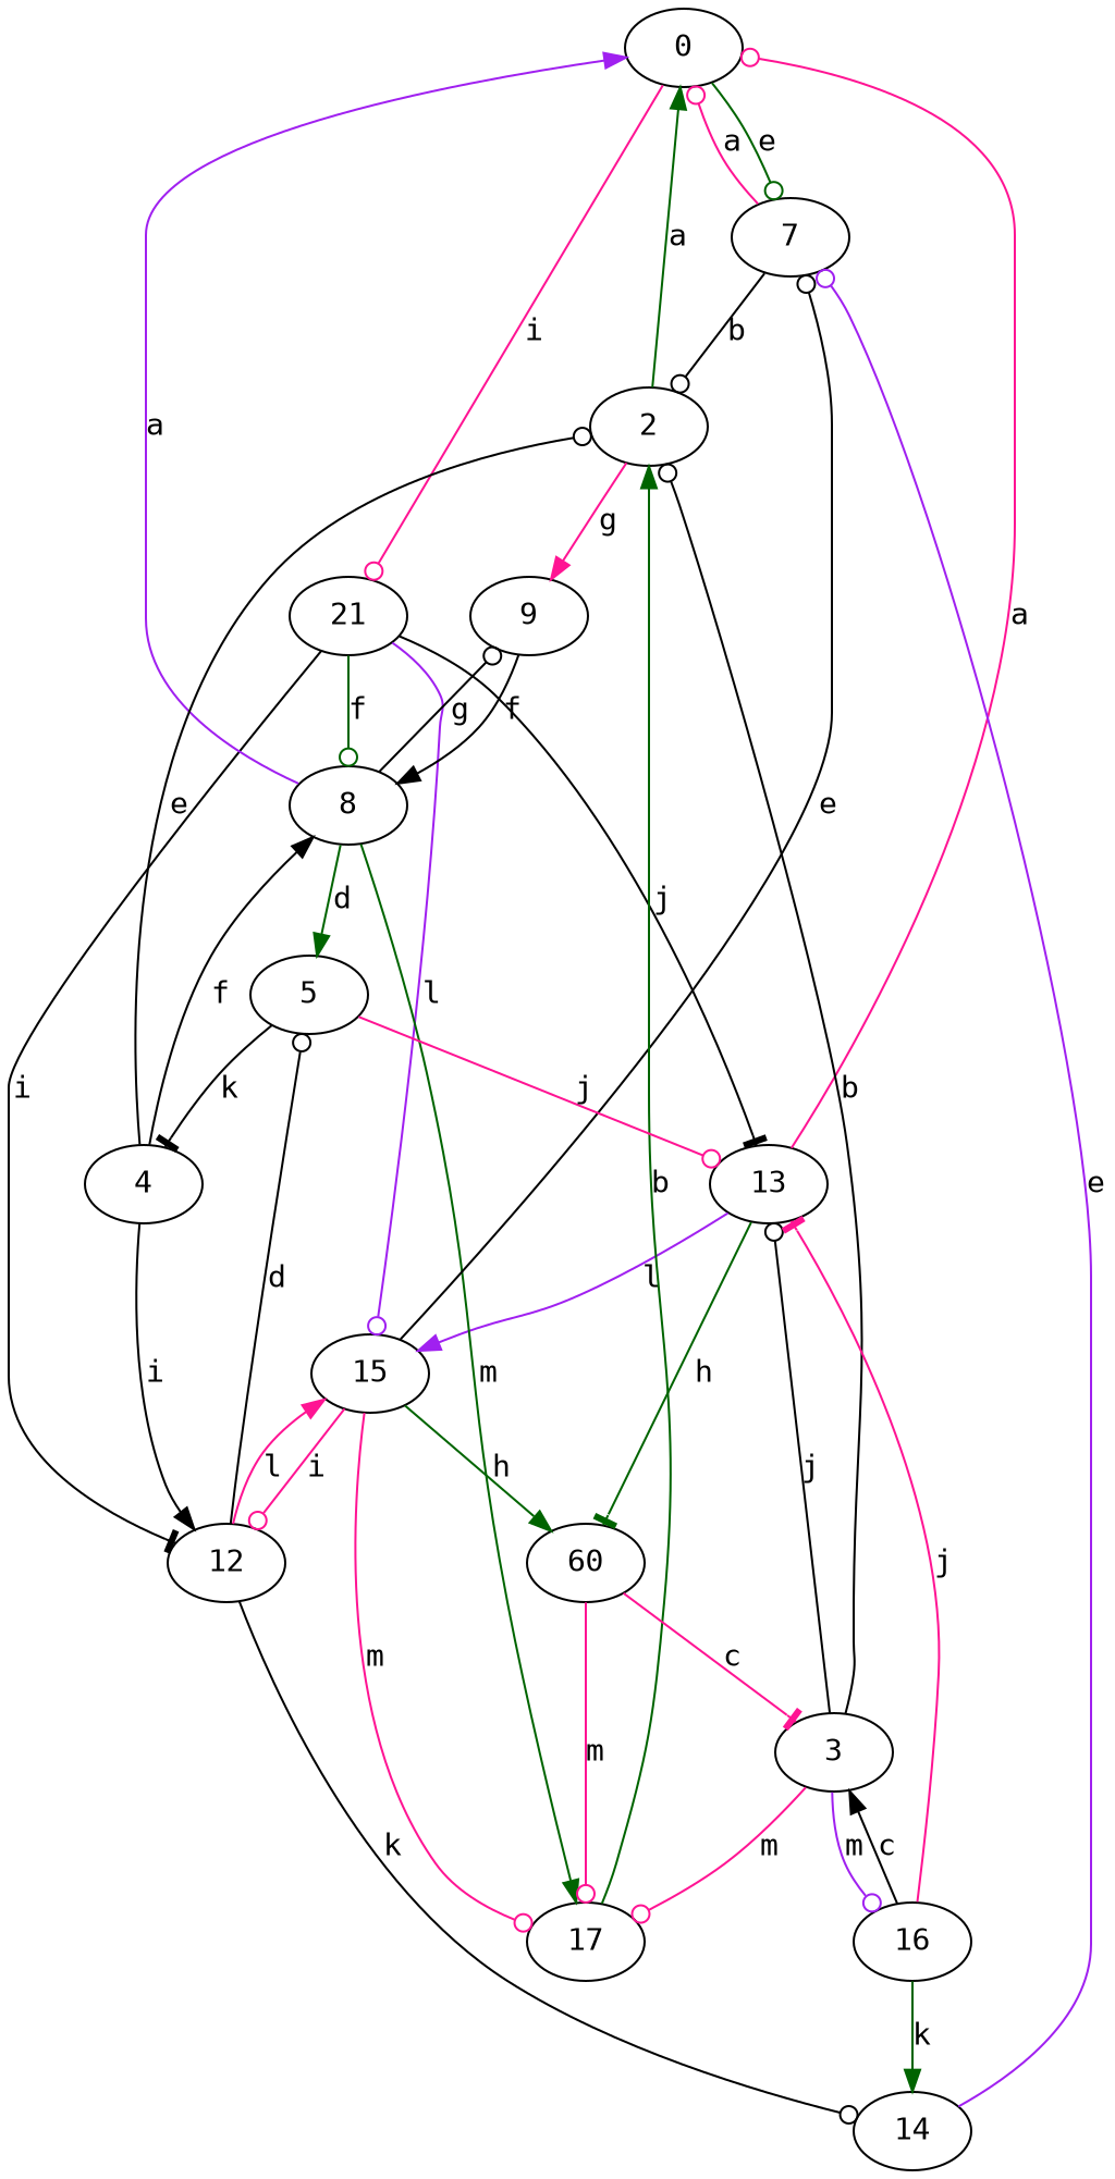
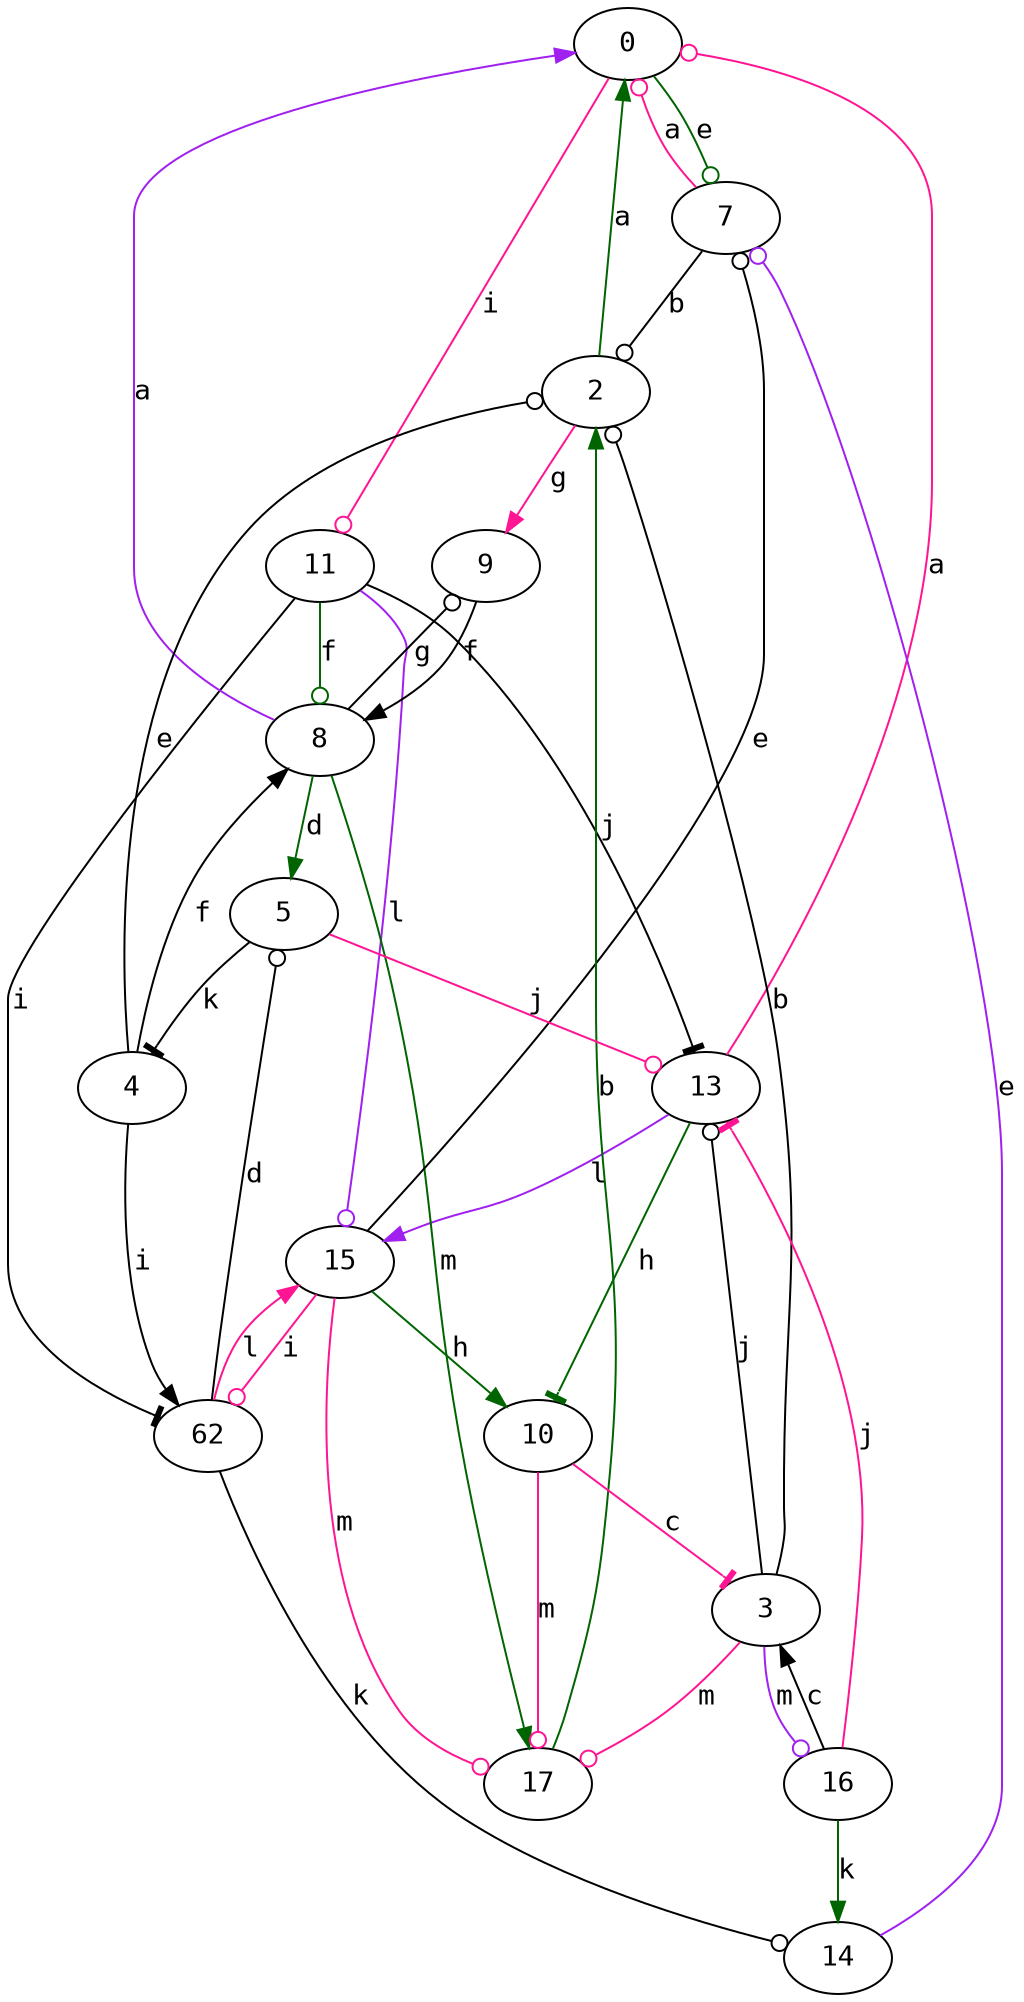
  strict digraph {
    fontname="DejaVu Sans Mono"
    node [fontname="DejaVu Sans Mono"]
    edge [arrowhead=odot color=black fontname="DejaVu Sans Mono"]
    0
    7
-   11 [label=21]
+   11
    2
    13
    8
-   12
+   12 [label=62]
    15
    9
    3
    16
    17
-   10 [label=60]
+   10
    14
    4
    5
    0 -> 7 [color=darkgreen label=e]
    0 -> 11 [color=deeppink label=i]
    7 -> 0 [color=deeppink label=a]
    7 -> 2 [label=b]
    11 -> 13 [arrowhead=tee label=j]
    11 -> 8 [color=darkgreen label=f]
    11 -> 12 [arrowhead=tee label=i]
    11 -> 15 [color=purple label=l]
    2 -> 0 [arrowhead=normal color=darkgreen label=a]
    2 -> 9 [arrowhead=normal color=deeppink label=g]
    13 -> 0 [color=deeppink label=a]
    13 -> 15 [arrowhead=normal color=purple label=l]
    13 -> 10 [arrowhead=tee color=darkgreen label=h]
    8 -> 0 [arrowhead=normal color=purple label=a]
    8 -> 9 [label=g]
    8 -> 17 [arrowhead=normal color=darkgreen label=m]
    8 -> 5 [arrowhead=normal color=darkgreen label=d]
    12 -> 15 [arrowhead=normal color=deeppink label=l]
    12 -> 14 [label=k]
    12 -> 5 [label=d]
    15 -> 7 [label=e]
    15 -> 12 [color=deeppink label=i]
    15 -> 17 [color=deeppink label=m]
    15 -> 10 [arrowhead=normal color=darkgreen label=h]
    9 -> 8 [arrowhead=normal label=f]
    3 -> 2 [label=b]
    3 -> 13 [label=j]
    3 -> 16 [color=purple label=m]
    3 -> 17 [color=deeppink label=m]
    16 -> 13 [arrowhead=tee color=deeppink label=j]
    16 -> 3 [arrowhead=normal label=c]
    16 -> 14 [arrowhead=normal color=darkgreen label=k]
    17 -> 2 [arrowhead=normal color=darkgreen label=b]
    10 -> 3 [arrowhead=tee color=deeppink label=c]
    10 -> 17 [color=deeppink label=m]
    14 -> 7 [color=purple label=e]
    4 -> 2 [label=e]
    4 -> 8 [arrowhead=normal label=f]
    4 -> 12 [arrowhead=normal label=i]
    5 -> 13 [color=deeppink label=j]
    5 -> 4 [arrowhead=tee label=k]
  }
